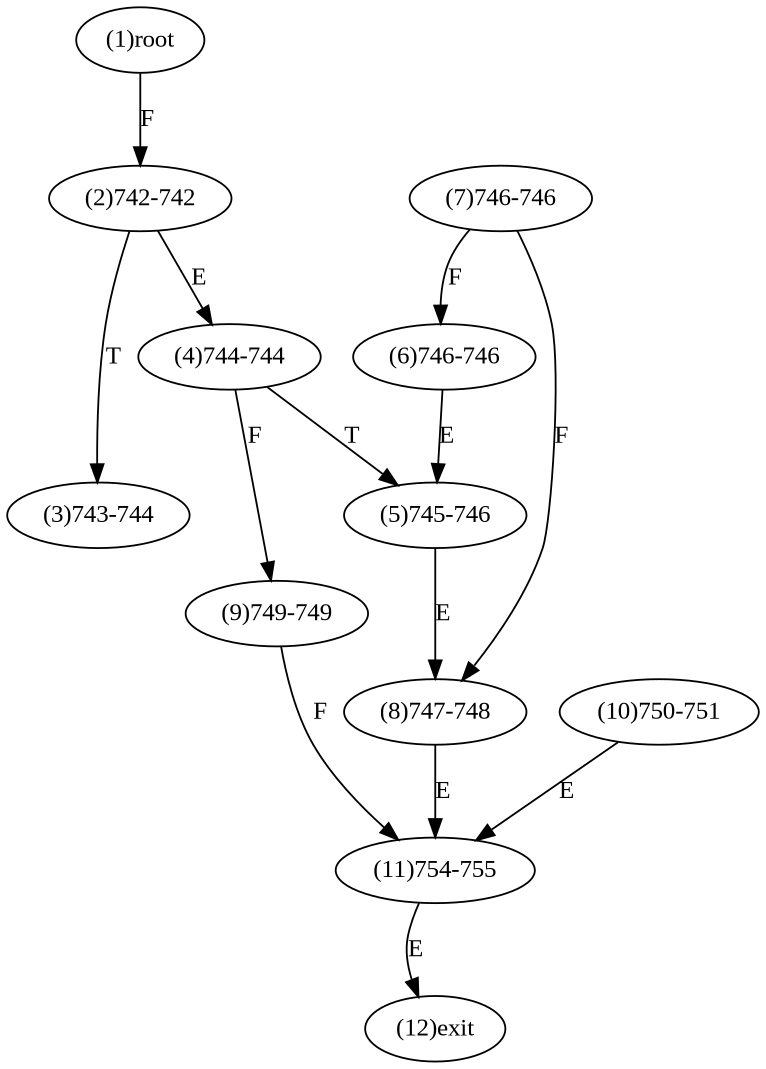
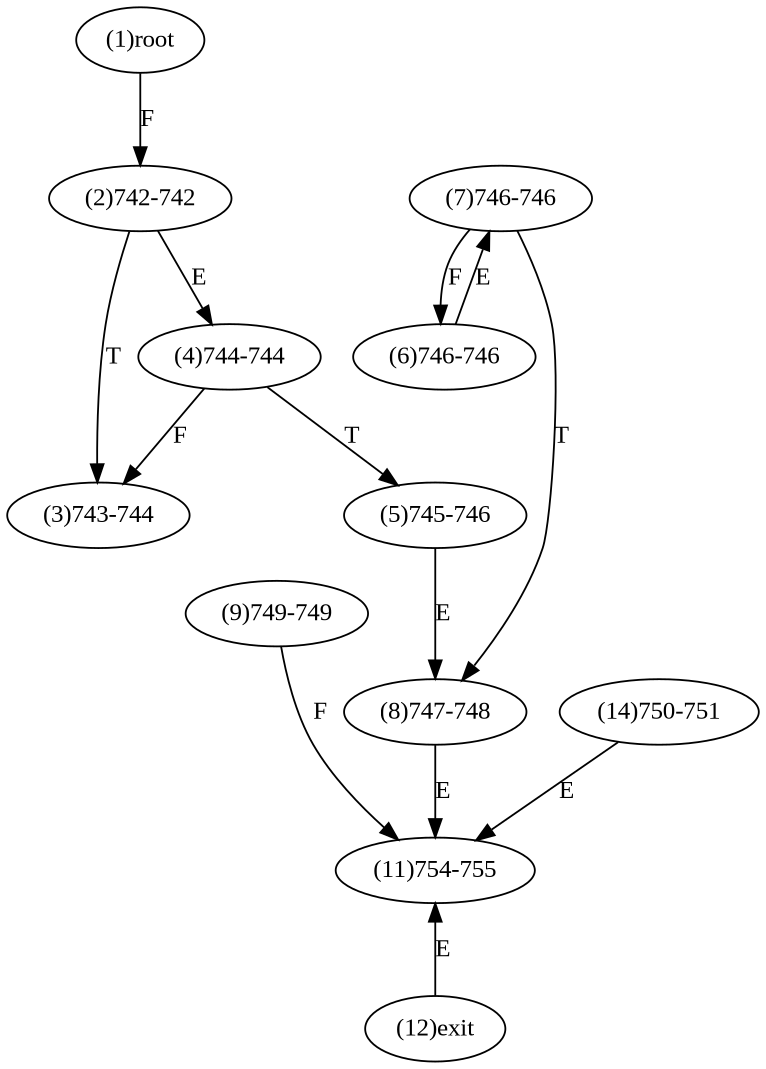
  digraph {
    fontname="Liberation Serif"
    node [fontname="Liberation Serif"]
    edge [fontname="Liberation Serif"]
    n1 [label="(1)root"]
    n2 [label="(2)742-742"]
    n3 [label="(3)743-744"]
    n4 [label="(4)744-744"]
    n5 [label="(5)745-746"]
    n6 [label="(9)749-749"]
    n7 [label="(11)754-755"]
    n8 [label="(12)exit"]
    n9 [label="(8)747-748"]
    n10 [label="(7)746-746"]
    n11 [label="(6)746-746"]
-   n12 [label="(10)750-751"]
+   n12 [label="(14)750-751"]
    n1 -> n2 [label=F]
    n2 -> n3 [label=T]
    n2 -> n4 [label=E]
    n4 -> n5 [label=T]
-   n4 -> n6 [label=F]
+   n4 -> n3 [label=F]
    n5 -> n9 [label=E]
    n6 -> n7 [label=F]
-   n7 -> n8 [label=E]
+   n8 -> n7 [label=E]
    n9 -> n7 [label=E]
-   n10 -> n9 [label=F]
+   n10 -> n9 [label=T]
    n10 -> n11 [label=F]
-   n11 -> n5 [label=E]
+   n11 -> n10 [label=E]
    n12 -> n7 [label=E]
  }
